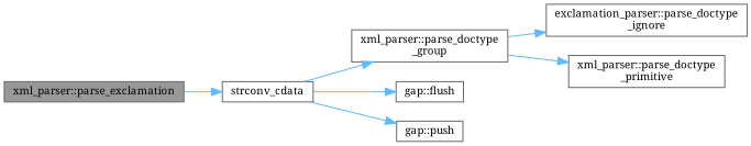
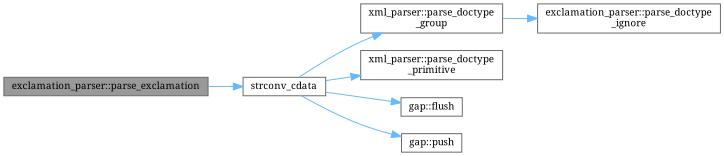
  digraph {
    fontname="Noto Serif"
    rankdir=LR
    node [color=grey40 fillcolor=white fontname="Noto Serif" fontsize=10 shape=box style=filled]
    edge [color=steelblue1 fontname="Noto Serif" fontsize=10 labelfontname=Helvetica labelfontsize=10 style=solid]
-   n1 [color=gray40 fillcolor=grey60 fontcolor=black height=0.2 label="xml_parser::parse_exclamation" width=0.4]
+   n1 [color=gray40 fillcolor=grey60 fontcolor=black height=0.2 label="exclamation_parser::parse_exclamation" width=0.4]
    n2 [height=0.2 label=strconv_cdata width=0.4]
    n3 [height=0.2 label="xml_parser::parse_doctype\l_group" width=0.4]
    n4 [height=0.2 label="exclamation_parser::parse_doctype\l_ignore" width=0.4]
    n5 [height=0.2 label="xml_parser::parse_doctype\l_primitive" width=0.4]
    n6 [height=0.2 label="gap::flush" width=0.4]
    n7 [height=0.2 label="gap::push" width=0.4]
    n1 -> n2
    n2 -> n3
    n2 -> n6
    n2 -> n7
    n3 -> n4
-   n3 -> n5
+   n2 -> n5
  }
